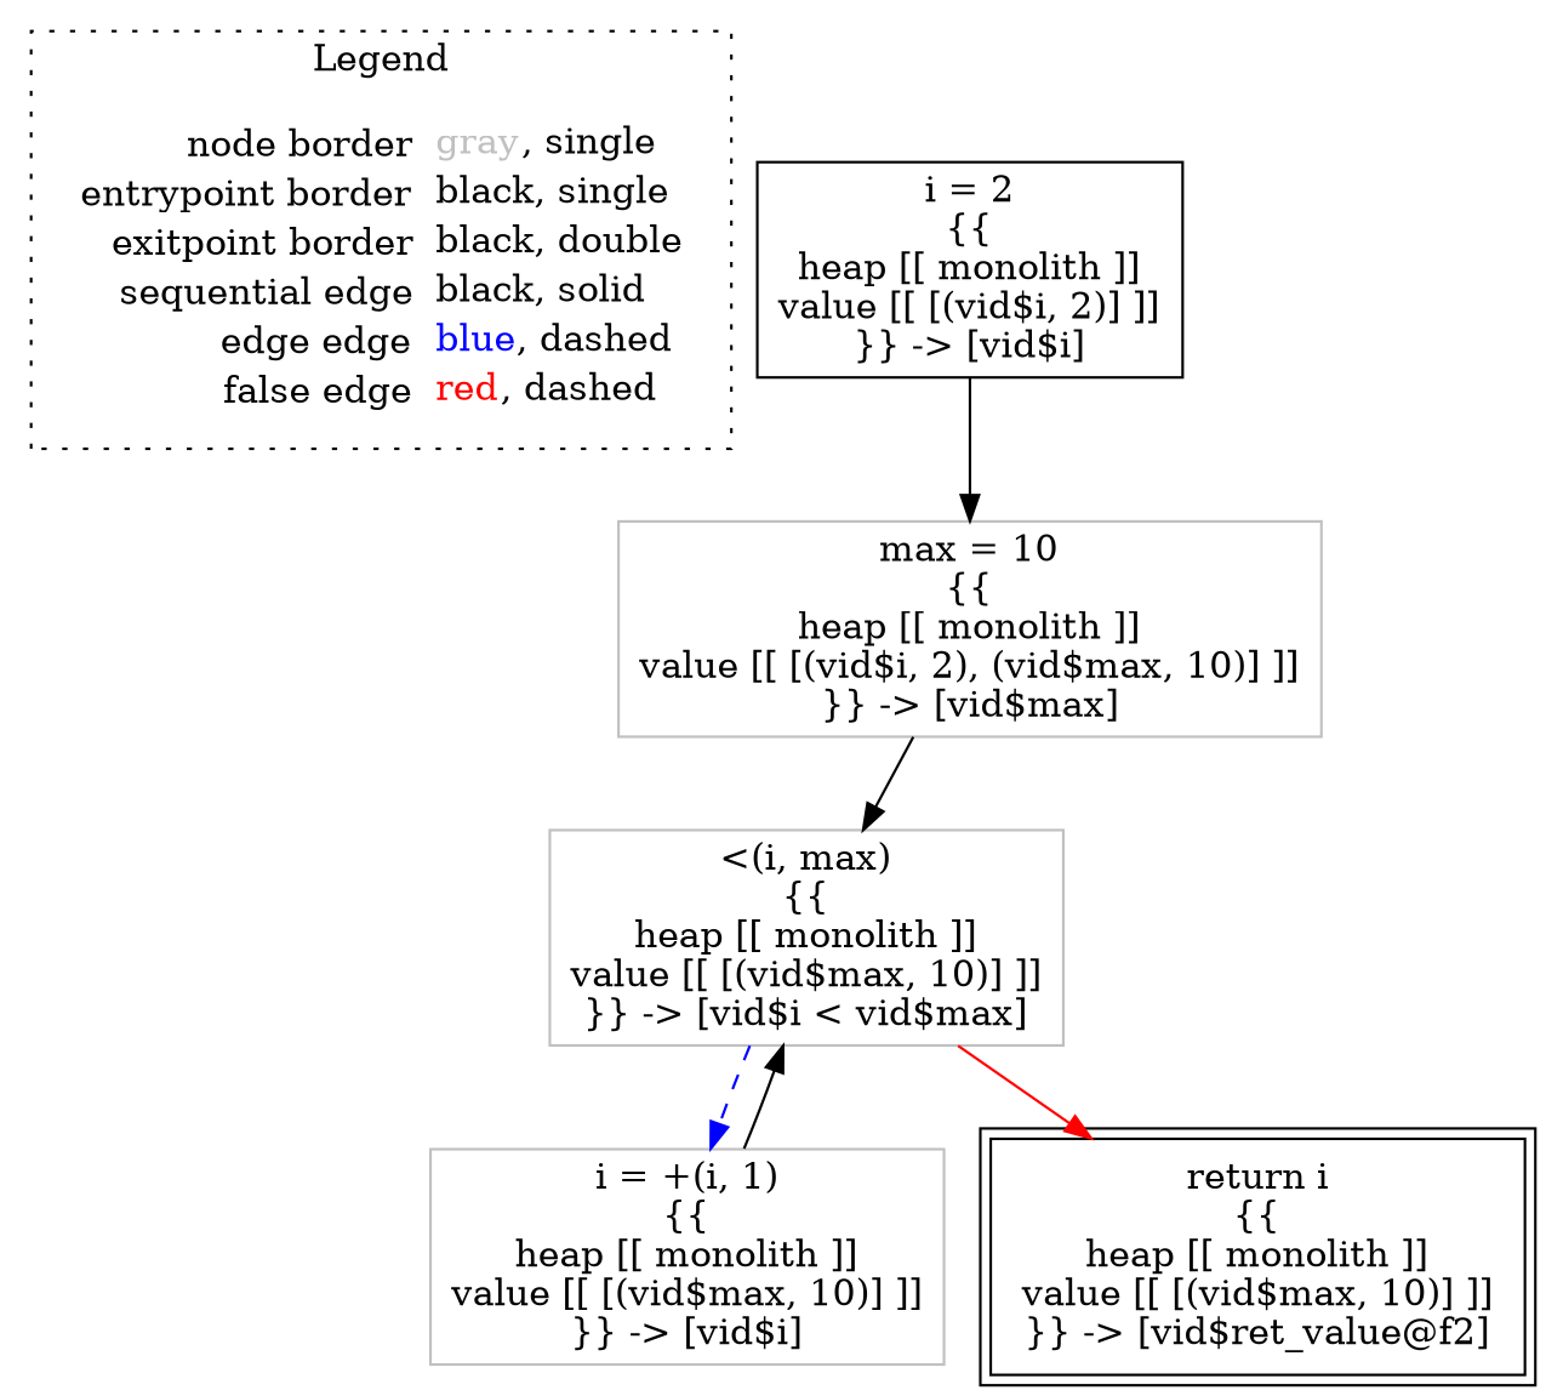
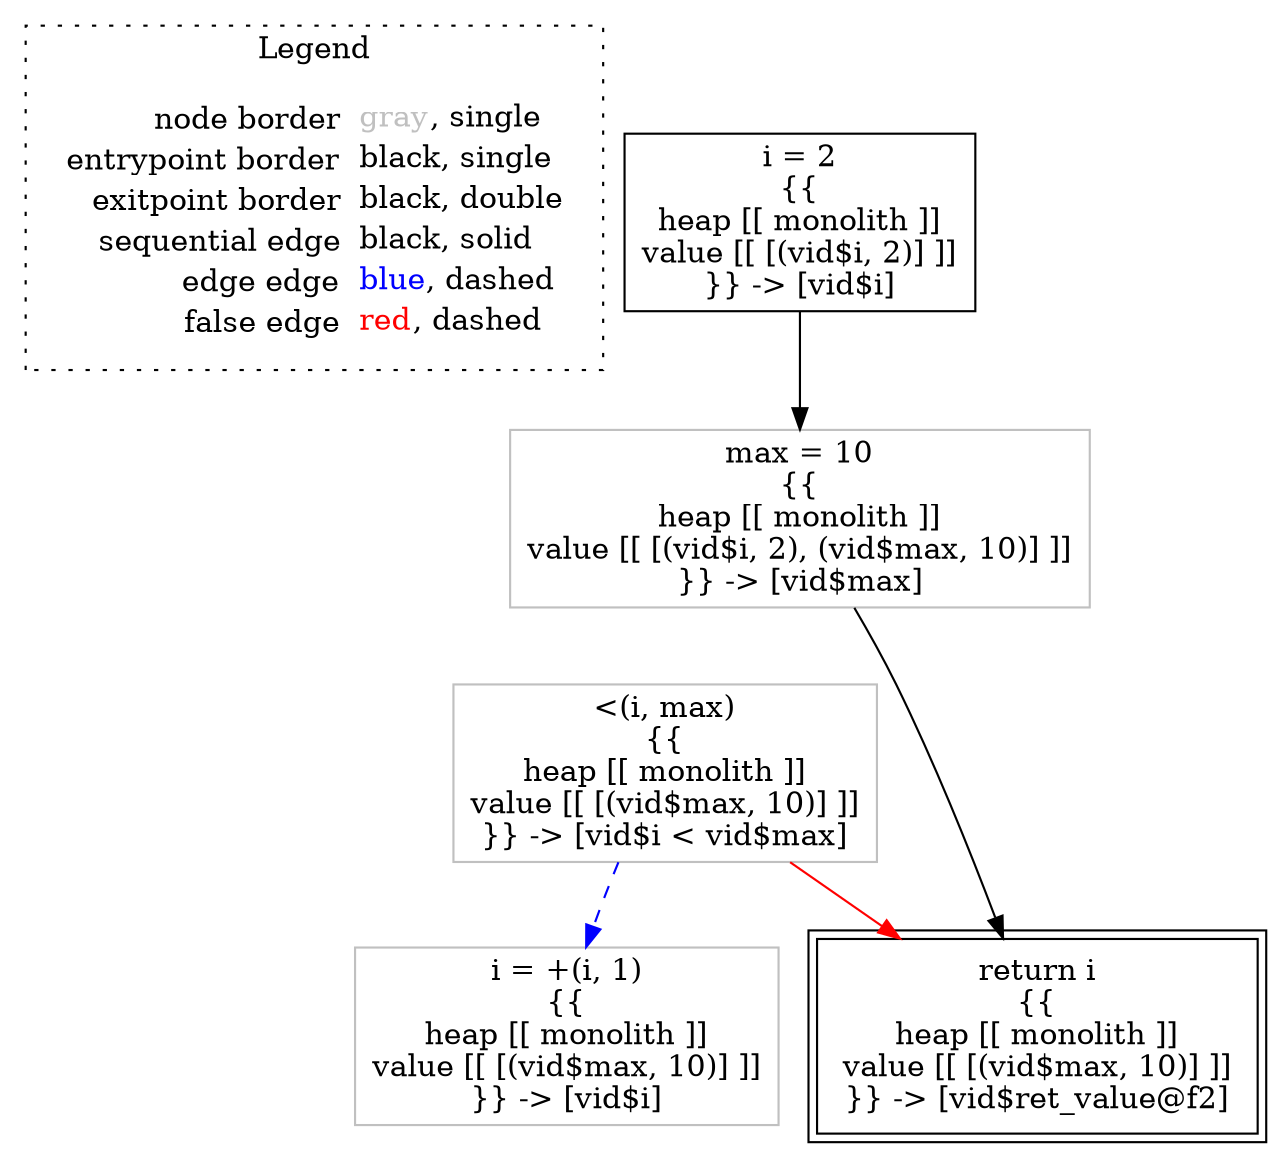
  digraph {
    node [shape=rect color=gray]
    edge [color=black]
    n1 [label=<<table border="0" cellpadding="2" cellspacing="0" cellborder="0"><tr><td align="right">node border&nbsp;</td><td align="left"><font color="gray">gray</font>, single</td></tr><tr><td align="right">entrypoint border&nbsp;</td><td align="left"><font color="black">black</font>, single</td></tr><tr><td align="right">exitpoint border&nbsp;</td><td align="left"><font color="black">black</font>, double</td></tr><tr><td align="right">sequential edge&nbsp;</td><td align="left"><font color="black">black</font>, solid</td></tr><tr><td align="right">edge edge&nbsp;</td><td align="left"><font color="blue">blue</font>, dashed</td></tr><tr><td align="right">false edge&nbsp;</td><td align="left"><font color="red">red</font>, dashed</td></tr></table>> shape=plaintext color=""]
    n2 [color=black label=<i = 2<BR/>{{<BR/>heap [[ monolith ]]<BR/>value [[ [(vid$i, 2)] ]]<BR/>}} -&gt; [vid$i]>]
    n3 [label=<max = 10<BR/>{{<BR/>heap [[ monolith ]]<BR/>value [[ [(vid$i, 2), (vid$max, 10)] ]]<BR/>}} -&gt; [vid$max]>]
    n4 [label=<&lt;(i, max)<BR/>{{<BR/>heap [[ monolith ]]<BR/>value [[ [(vid$max, 10)] ]]<BR/>}} -&gt; [vid$i &lt; vid$max]>]
    n5 [label=<i = +(i, 1)<BR/>{{<BR/>heap [[ monolith ]]<BR/>value [[ [(vid$max, 10)] ]]<BR/>}} -&gt; [vid$i]>]
    n6 [color=black label=<return i<BR/>{{<BR/>heap [[ monolith ]]<BR/>value [[ [(vid$max, 10)] ]]<BR/>}} -&gt; [vid$ret_value@f2]> peripheries=2]
    subgraph cluster_1 {
      label=Legend
      style=dotted
      n1
    }
    n2 -> n3
-   n3 -> n4
+   n3 -> n6
    n4 -> n5 [color=blue style=dashed]
    n4 -> n6 [color=red style=solid]
-   n5 -> n4
  }
